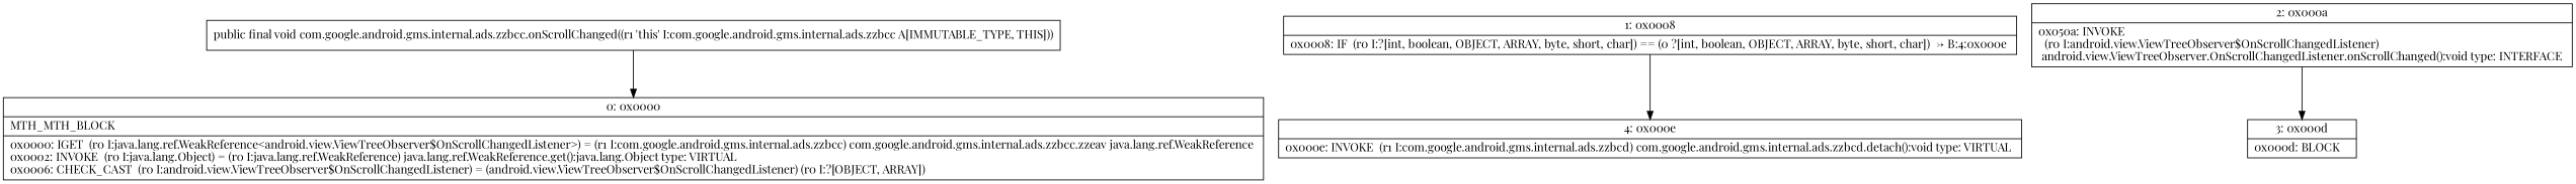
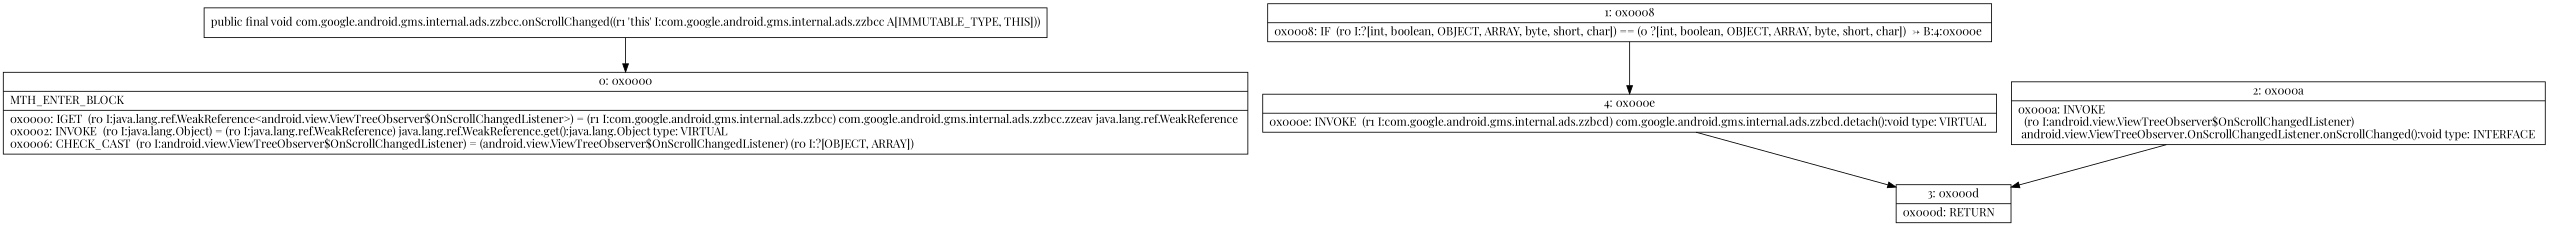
  digraph {
    fontname="Playfair Display"
    node [fontname="Playfair Display" shape=record]
    edge [fontname="Playfair Display"]
-   n1 [label="{0\:\ 0x0000|MTH_MTH_BLOCK\l|0x0000: IGET  (r0 I:java.lang.ref.WeakReference\<android.view.ViewTreeObserver$OnScrollChangedListener\>) = (r1 I:com.google.android.gms.internal.ads.zzbcc) com.google.android.gms.internal.ads.zzbcc.zzeav java.lang.ref.WeakReference \l0x0002: INVOKE  (r0 I:java.lang.Object) = (r0 I:java.lang.ref.WeakReference) java.lang.ref.WeakReference.get():java.lang.Object type: VIRTUAL \l0x0006: CHECK_CAST  (r0 I:android.view.ViewTreeObserver$OnScrollChangedListener) = (android.view.ViewTreeObserver$OnScrollChangedListener) (r0 I:?[OBJECT, ARRAY]) \l}"]
+   n1 [label="{0\:\ 0x0000|MTH_ENTER_BLOCK\l|0x0000: IGET  (r0 I:java.lang.ref.WeakReference\<android.view.ViewTreeObserver$OnScrollChangedListener\>) = (r1 I:com.google.android.gms.internal.ads.zzbcc) com.google.android.gms.internal.ads.zzbcc.zzeav java.lang.ref.WeakReference \l0x0002: INVOKE  (r0 I:java.lang.Object) = (r0 I:java.lang.ref.WeakReference) java.lang.ref.WeakReference.get():java.lang.Object type: VIRTUAL \l0x0006: CHECK_CAST  (r0 I:android.view.ViewTreeObserver$OnScrollChangedListener) = (android.view.ViewTreeObserver$OnScrollChangedListener) (r0 I:?[OBJECT, ARRAY]) \l}"]
    n2 [label="{1\:\ 0x0008|0x0008: IF  (r0 I:?[int, boolean, OBJECT, ARRAY, byte, short, char]) == (0 ?[int, boolean, OBJECT, ARRAY, byte, short, char])  \-\> B:4:0x000e \l}"]
    n3 [label="{4\:\ 0x000e|0x000e: INVOKE  (r1 I:com.google.android.gms.internal.ads.zzbcd) com.google.android.gms.internal.ads.zzbcd.detach():void type: VIRTUAL \l}"]
-   n4 [label="{2\:\ 0x000a|0x050a: INVOKE  \l  (r0 I:android.view.ViewTreeObserver$OnScrollChangedListener)\l android.view.ViewTreeObserver.OnScrollChangedListener.onScrollChanged():void type: INTERFACE \l}"]
-   n5 [label="{3\:\ 0x000d|0x000d: BLOCK   \l}"]
+   n4 [label="{2\:\ 0x000a|0x000a: INVOKE  \l  (r0 I:android.view.ViewTreeObserver$OnScrollChangedListener)\l android.view.ViewTreeObserver.OnScrollChangedListener.onScrollChanged():void type: INTERFACE \l}"]
+   n5 [label="{3\:\ 0x000d|0x000d: RETURN   \l}"]
    n6 [label="{public final void com.google.android.gms.internal.ads.zzbcc.onScrollChanged((r1 'this' I:com.google.android.gms.internal.ads.zzbcc A[IMMUTABLE_TYPE, THIS])) }"]
    n2 -> n3
+   n3 -> n5
    n4 -> n5
    n6 -> n1
  }
